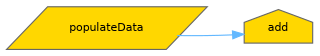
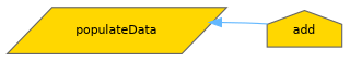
  digraph {
    rankdir=RL
    node [fillcolor=gold fontname=Helvetica fontsize=10 style=filled]
    n1 [color=gray40 fontcolor=black height=0.2 label=add shape=house width=0.4]
    n2 [color=grey40 height=0.2 label=populateData shape=parallelogram width=0.4]
-   n1 -> n2 [color=steelblue1 dir=back fontname=Helvetica fontsize=10 labelfontname=Helvetica labelfontsize=10 style=solid]
+   n2 -> n1 [color=steelblue1 dir=back fontname=Helvetica fontsize=10 labelfontname=Helvetica labelfontsize=10 style=solid]
  }
